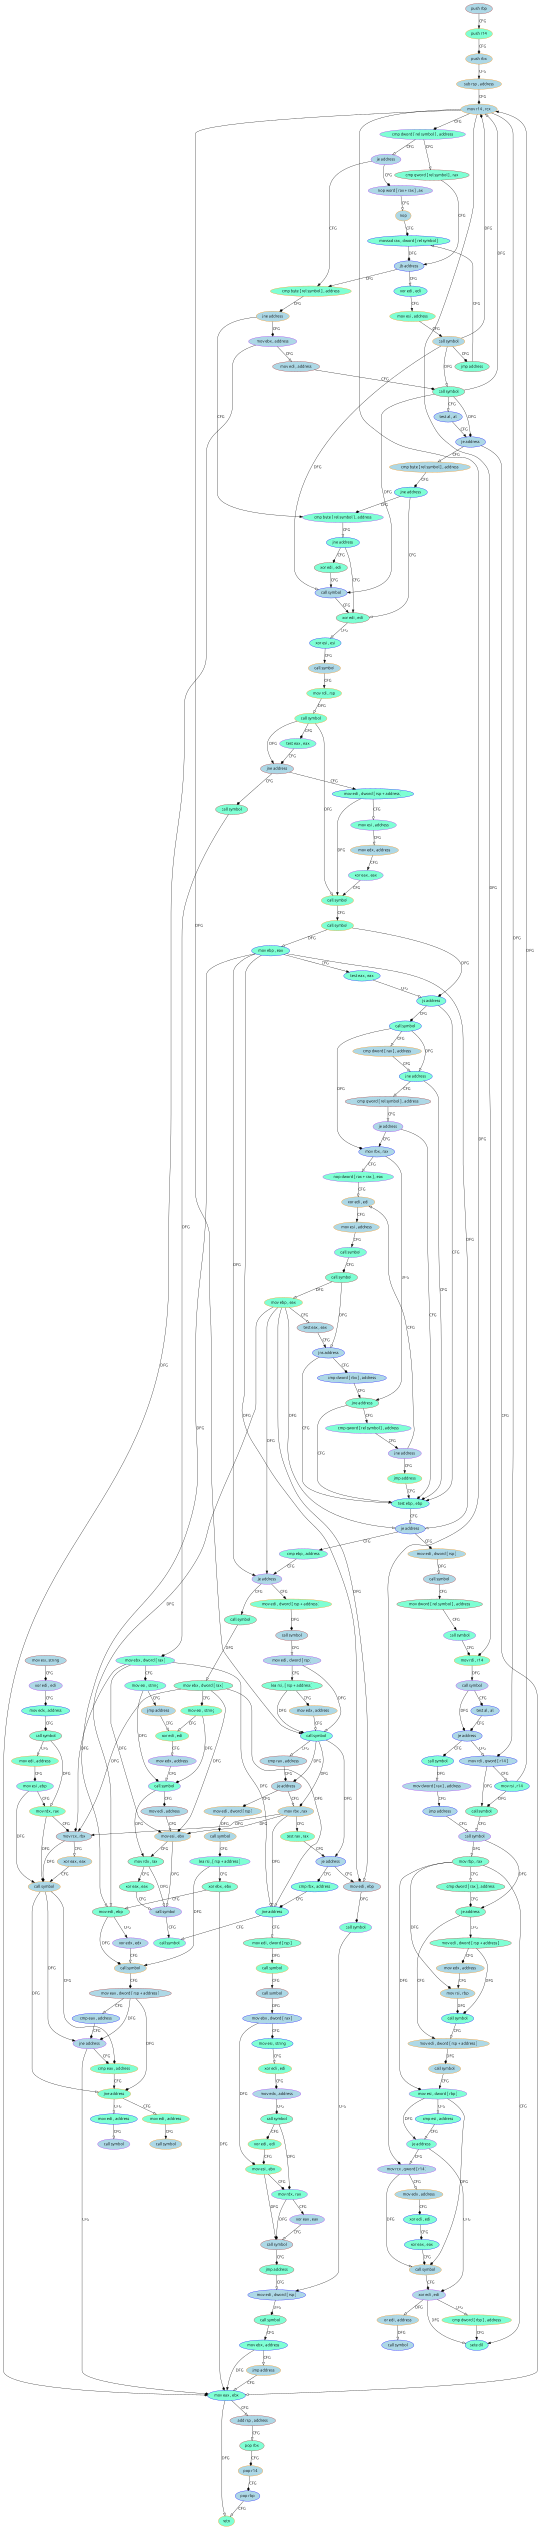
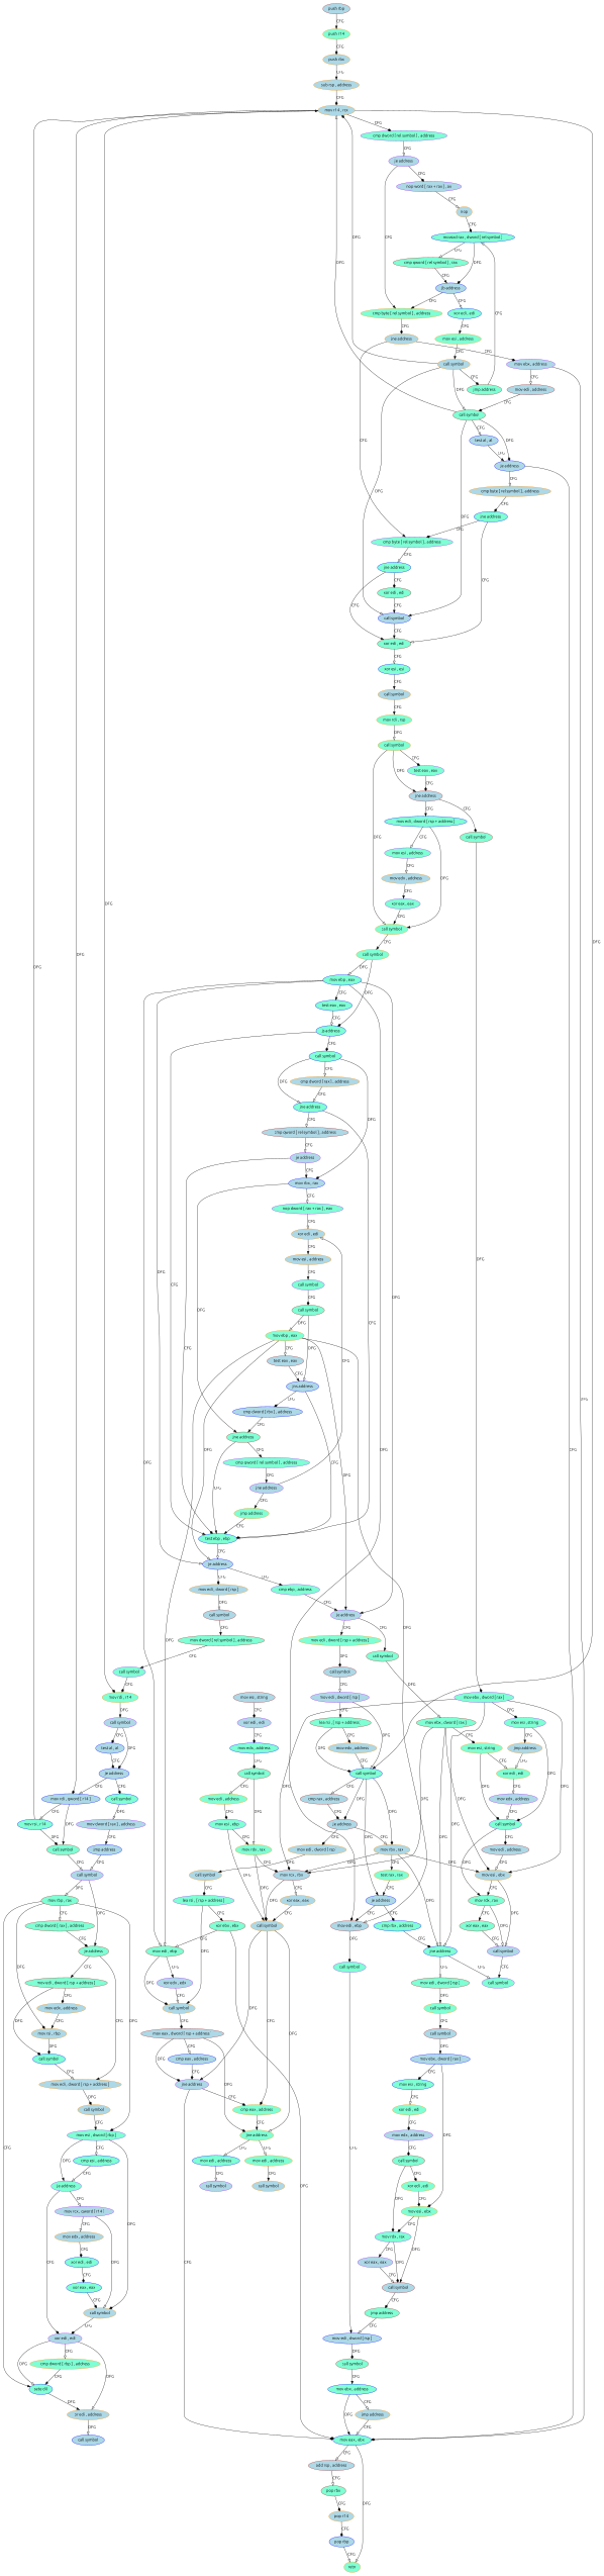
  digraph {
    fontname=Ubuntu
    node [color=darkorange fillcolor=aquamarine fontname=Ubuntu style=filled]
    edge [arrowhead=diamond fontname=Ubuntu]
    n1 [color=brown fillcolor=lightblue label="push rbp"]
    n2 [label="push r14"]
    n3 [fillcolor=lightblue label="push rbx"]
    n4 [fillcolor=lightblue label="sub rsp , address"]
    n5 [fillcolor=lightblue label="mov r14 , rcx"]
    n6 [color=purple label="cmp dword [ rel symbol ] , address"]
    n7 [label="mov rdi , r14"]
    n8 [color=blue fillcolor=lightblue label="mov rdi , qword [ r14 ]"]
    n9 [color=blue label="call symbol"]
    n10 [color=purple fillcolor=lightblue label="mov rcx , qword [ r14 ]"]
    n11 [color=purple fillcolor=lightblue label="je address"]
    n12 [color=purple fillcolor=lightblue label="call symbol"]
    n13 [color=blue label="mov rsi , r14"]
    n14 [color=brown label="call symbol"]
    n15 [color=brown fillcolor=lightblue label="cmp rax , address"]
    n16 [color=brown fillcolor=lightblue label="je address"]
    n17 [fillcolor=lightblue label="mov rbx , rax"]
    n18 [color=blue fillcolor=lightblue label="je address"]
    n19 [fillcolor=lightblue label="call symbol"]
    n20 [fillcolor=lightblue label="mov edx , address"]
    n21 [label="cmp byte [ rel symbol ] , address"]
    n22 [color=purple fillcolor=lightblue label="nop word [ rax + rax ] , ax"]
    n23 [fillcolor=lightblue label="jne address"]
    n24 [fillcolor=lightblue label=nop]
    n25 [color=purple label="cmp byte [ rel symbol ] , address"]
    n26 [color=purple fillcolor=lightblue label="mov ebx , address"]
    n27 [color=blue label="movsxd rax , dword [ rel symbol ]"]
    n28 [color=blue label="jne address"]
    n29 [color=brown fillcolor=lightblue label="mov edi , address"]
    n30 [color=blue label="mov eax , ebx"]
    n31 [color=brown label="xor edi , edi"]
    n32 [color=brown label="xor edi , edi"]
    n33 [color=brown label="call symbol"]
    n34 [color=brown fillcolor=lightblue label="add rsp , address"]
    n35 [label=retn]
    n36 [color=brown label="cmp qword [ rel symbol ] , rax"]
    n37 [color=blue fillcolor=lightblue label="jb address"]
    n38 [color=blue label="xor edi , edi"]
    n39 [color=blue label="xor esi , esi"]
    n40 [color=blue fillcolor=lightblue label="call symbol"]
    n41 [fillcolor=lightblue label="call symbol"]
    n42 [color=blue fillcolor=lightblue label="test al , al"]
    n43 [color=blue fillcolor=lightblue label="je address"]
    n44 [fillcolor=lightblue label="cmp byte [ rel symbol ] , address"]
    n45 [color=blue label="jne address"]
    n46 [color=brown label="pop rbx"]
    n47 [label="mov esi , address"]
    n48 [fillcolor=lightblue label="call symbol"]
    n49 [color=brown label="jmp address"]
    n50 [label="mov rdi , rsp"]
    n51 [label="call symbol"]
    n52 [color=purple label="test eax , eax"]
    n53 [color=brown fillcolor=lightblue label="jne address"]
    n54 [label="call symbol"]
    n55 [color=brown label="call symbol"]
    n56 [color=blue label="mov edi , dword [ rsp + address ]"]
    n57 [label="call symbol"]
    n58 [color=purple label="mov ebx , dword [ rax ]"]
    n59 [color=purple label="mov esi , address"]
    n60 [color=purple label="mov esi , string"]
    n61 [fillcolor=lightblue label="mov esi , ebx"]
    n62 [color=blue label="jne address"]
    n63 [color=brown fillcolor=lightblue label="mov rcx , rbx"]
    n64 [fillcolor=lightblue label="mov edx , address"]
    n65 [fillcolor=lightblue label="pop r14"]
    n66 [color=blue fillcolor=lightblue label="pop rbp"]
    n67 [fillcolor=lightblue label="jmp address"]
    n68 [color=purple label="call symbol"]
    n69 [color=brown label="mov rdx , rax"]
    n70 [color=purple fillcolor=lightblue label="call symbol"]
    n71 [color=purple label="call symbol"]
    n72 [color=brown label="mov edi , dword [ rsp ]"]
    n73 [fillcolor=lightblue label="call symbol"]
    n74 [fillcolor=lightblue label="xor eax , eax"]
    n75 [label="xor edi , edi"]
    n76 [color=brown fillcolor=lightblue label="mov edi , address"]
    n77 [color=purple fillcolor=lightblue label="mov edx , address"]
    n78 [color=purple label="xor eax , eax"]
    n79 [color=blue label="mov ebp , eax"]
    n80 [color=blue label="js address"]
    n81 [color=blue label="test eax , eax"]
    n82 [color=blue fillcolor=lightblue label="je address"]
    n83 [color=purple fillcolor=lightblue label="je address"]
    n84 [color=brown label="mov edi , ebp"]
    n85 [color=brown fillcolor=lightblue label="mov edi , ebp"]
    n86 [color=blue label="call symbol"]
    n87 [color=blue label="test ebp , ebp"]
    n88 [fillcolor=lightblue label="mov edi , dword [ rsp ]"]
    n89 [color=purple label="cmp ebp , address"]
    n90 [color=brown label="call symbol"]
    n91 [label="mov edi , dword [ rsp + address ]"]
    n92 [fillcolor=lightblue label="call symbol"]
    n93 [color=purple fillcolor=lightblue label="xor edx , edx"]
    n94 [color=purple label="call symbol"]
    n95 [fillcolor=lightblue label="cmp dword [ rax ] , address"]
    n96 [color=blue label="jne address"]
    n97 [color=blue fillcolor=lightblue label="mov rbx , rax"]
    n98 [color=brown fillcolor=lightblue label="cmp qword [ rel symbol ] , address"]
    n99 [color=purple label="nop dword [ rax + rax ] , eax"]
    n100 [color=brown label="jne address"]
    n101 [color=brown label="xor eax , eax"]
    n102 [color=purple fillcolor=lightblue label="je address"]
    n103 [color=brown fillcolor=lightblue label="call symbol"]
    n104 [color=brown label="mov dword [ rel symbol ] , address"]
    n105 [label="mov edi , address"]
    n106 [fillcolor=lightblue label="call symbol"]
    n107 [color=blue label="mov edi , address"]
    n108 [color=purple fillcolor=lightblue label="call symbol"]
    n109 [fillcolor=lightblue label="xor edi , edi"]
    n110 [color=purple label="cmp qword [ rel symbol ] , address"]
    n111 [color=purple label="call symbol"]
    n112 [color=blue fillcolor=lightblue label="test al , al"]
    n113 [color=blue fillcolor=lightblue label="je address"]
    n114 [color=blue label="call symbol"]
    n115 [color=purple fillcolor=lightblue label="mov dword [ rax ] , address"]
    n116 [color=purple fillcolor=lightblue label="call symbol"]
    n117 [color=blue fillcolor=lightblue label="jmp address"]
    n118 [color=brown label="mov ebx , dword [ rax ]"]
    n119 [color=brown fillcolor=lightblue label="call symbol"]
    n120 [label="mov esi , string"]
    n121 [color=purple fillcolor=lightblue label="mov edi , dword [ rsp ]"]
    n122 [fillcolor=lightblue label="mov esi , address"]
    n123 [color=purple label="call symbol"]
    n124 [color=brown label="mov rbp , rax"]
    n125 [color=brown label="je address"]
    n126 [color=purple label="mov esi , dword [ rbp ]"]
    n127 [color=blue label="sete dil"]
    n128 [fillcolor=lightblue label="mov rsi , rbp"]
    n129 [color=brown label="cmp dword [ rax ] , address"]
    n130 [fillcolor=lightblue label="mov edi , dword [ rsp + address ]"]
    n131 [color=brown label="mov edi , dword [ rsp + address ]"]
    n132 [color=brown label="lea rsi , [ rsp + address ]"]
    n133 [fillcolor=lightblue label="mov edx , address"]
    n134 [fillcolor=lightblue label="mov edi , dword [ rsp ]"]
    n135 [label="test rax , rax"]
    n136 [color=blue label="cmp rbx , address"]
    n137 [fillcolor=lightblue label="call symbol"]
    n138 [color=purple label="lea rsi , [ rsp + address ]"]
    n139 [color=blue fillcolor=lightblue label="cmp dword [ rbx ] , address"]
    n140 [color=purple fillcolor=lightblue label="jne address"]
    n141 [label="jmp address"]
    n142 [fillcolor=lightblue label="call symbol"]
    n143 [color=blue label="cmp esi , address"]
    n144 [color=purple label="je address"]
    n145 [color=purple fillcolor=lightblue label="xor edi , edi"]
    n146 [label="cmp dword [ rbp ] , address"]
    n147 [fillcolor=lightblue label="or edi , address"]
    n148 [color=blue fillcolor=lightblue label="call symbol"]
    n149 [color=blue label="xor edi , edi"]
    n150 [fillcolor=lightblue label="mov edx , address"]
    n151 [color=blue label="call symbol"]
    n152 [color=brown label="xor ebx , ebx"]
    n153 [color=brown fillcolor=lightblue label="mov eax , dword [ rsp + address ]"]
    n154 [color=blue fillcolor=lightblue label="cmp eax , address"]
    n155 [color=purple fillcolor=lightblue label="jne address"]
    n156 [label="jne address"]
    n157 [label="cmp eax , address"]
    n158 [color=blue fillcolor=lightblue label="mov edi , dword [ rsp ]"]
    n159 [color=blue label="xor eax , eax"]
    n160 [color=brown label="call symbol"]
    n161 [color=blue label="mov ebx , address"]
    n162 [label="call symbol"]
    n163 [color=brown fillcolor=lightblue label="call symbol"]
    n164 [color=brown label="call symbol"]
    n165 [label="mov ebp , eax"]
    n166 [color=blue fillcolor=lightblue label="jns address"]
    n167 [color=brown fillcolor=lightblue label="test eax , eax"]
    n168 [color=brown fillcolor=lightblue label="mov esi , string"]
    n169 [color=purple fillcolor=lightblue label="xor edi , edi"]
    n170 [color=purple label="mov esi , ebp"]
    n171 [label="mov rdx , rax"]
    n172 [color=blue label="mov edx , address"]
    n173 [color=brown label="call symbol"]
    n174 [label="mov edi , address"]
    n175 [color=blue fillcolor=lightblue label="mov ebx , dword [ rax ]"]
    n176 [color=blue label="mov esi , string"]
    n177 [label="mov esi , ebx"]
    n178 [label="xor edi , edi"]
    n179 [color=purple label="mov rdx , rax"]
    n180 [color=brown fillcolor=lightblue label="call symbol"]
    n181 [color=purple fillcolor=lightblue label="mov edx , address"]
    n182 [color=brown label="call symbol"]
    n183 [label="xor edi , edi"]
    n184 [color=purple fillcolor=lightblue label="xor eax , eax"]
    n185 [color=brown label="jmp address"]
    n186 [fillcolor=lightblue label="jmp address"]
    n1 -> n2 [arrowhead=normal label=CFG]
    n2 -> n3 [label=CFG]
    n3 -> n4 [arrowhead=normal label=CFG]
    n4 -> n5 [label=CFG]
    n5 -> n6 [label=CFG]
    n5 -> n7 [label=DFG]
    n5 -> n8 [label=DFG]
    n5 -> n9 [arrowhead=normal label=DFG]
-   n5 -> n10 [label=DFG]
    n6 -> n11 [arrowhead=onormal label=CFG]
    n7 -> n12 [arrowhead=normal label=DFG]
    n8 -> n13 [arrowhead=onormal label=CFG]
    n8 -> n14 [arrowhead=normal label=DFG]
    n9 -> n15 [arrowhead=onormal label=CFG]
    n9 -> n16 [label=DFG]
    n9 -> n17 [label=DFG]
    n9 -> n18 [arrowhead=normal label=DFG]
    n10 -> n19 [arrowhead=onormal label=DFG]
    n10 -> n20 [arrowhead=onormal label=CFG]
    n11 -> n21 [arrowhead=normal label=CFG]
    n11 -> n22 [label=CFG]
    n12 -> n112 [label=CFG]
    n12 -> n113 [label=DFG]
    n13 -> n5 [arrowhead=normal label=DFG]
    n13 -> n14 [label=DFG]
    n14 -> n116 [arrowhead=onormal label=CFG]
    n15 -> n16 [label=CFG]
    n16 -> n17 [arrowhead=onormal label=CFG]
    n16 -> n134 [label=CFG]
    n17 -> n61 [arrowhead=normal label=DFG]
    n17 -> n62 [arrowhead=onormal label=DFG]
    n17 -> n63 [arrowhead=normal label=DFG]
    n17 -> n135 [arrowhead=normal label=CFG]
    n18 -> n85 [arrowhead=normal label=CFG]
    n18 -> n136 [label=CFG]
    n19 -> n145 [label=CFG]
    n20 -> n149 [label=CFG]
    n21 -> n23 [label=CFG]
    n22 -> n24 [arrowhead=onormal label=CFG]
    n23 -> n25 [arrowhead=normal label=CFG]
    n23 -> n26 [label=CFG]
    n24 -> n27 [label=CFG]
    n25 -> n28 [arrowhead=onormal label=CFG]
    n26 -> n29 [arrowhead=onormal label=CFG]
    n26 -> n30 [label=DFG]
-   n6 -> n36 [arrowhead=onormal label=CFG]
+   n27 -> n36 [arrowhead=onormal label=CFG]
    n27 -> n37 [label=DFG]
    n28 -> n31 [arrowhead=normal label=CFG]
    n28 -> n32 [label=CFG]
    n29 -> n33 [label=CFG]
    n30 -> n34 [arrowhead=onormal label=CFG]
    n30 -> n35 [arrowhead=onormal label=DFG]
    n31 -> n39 [arrowhead=onormal label=CFG]
    n32 -> n40 [arrowhead=normal label=CFG]
    n33 -> n5 [arrowhead=onormal label=DFG]
    n33 -> n40 [arrowhead=normal label=DFG]
    n33 -> n42 [arrowhead=onormal label=CFG]
    n33 -> n43 [label=DFG]
    n34 -> n46 [arrowhead=onormal label=CFG]
    n36 -> n37 [arrowhead=normal label=CFG]
    n37 -> n21 [arrowhead=normal label=CFG]
    n37 -> n38 [arrowhead=onormal label=CFG]
    n38 -> n47 [arrowhead=normal label=CFG]
    n39 -> n41 [arrowhead=normal label=CFG]
    n40 -> n31 [arrowhead=normal label=CFG]
    n41 -> n50 [arrowhead=normal label=CFG]
    n42 -> n43 [arrowhead=normal label=CFG]
    n43 -> n30 [arrowhead=onormal label=CFG]
    n43 -> n44 [arrowhead=onormal label=CFG]
    n44 -> n45 [label=CFG]
    n45 -> n25 [label=CFG]
    n45 -> n31 [arrowhead=onormal label=CFG]
    n46 -> n65 [label=CFG]
    n47 -> n48 [arrowhead=normal label=CFG]
    n48 -> n5 [label=DFG]
    n48 -> n33 [arrowhead=onormal label=DFG]
    n48 -> n40 [arrowhead=onormal label=DFG]
    n48 -> n49 [label=CFG]
    n49 -> n27 [arrowhead=onormal label=CFG]
    n50 -> n51 [arrowhead=onormal label=DFG]
    n51 -> n52 [label=CFG]
    n51 -> n53 [arrowhead=normal label=DFG]
    n51 -> n54 [arrowhead=onormal label=DFG]
    n52 -> n53 [label=CFG]
    n53 -> n55 [label=CFG]
    n53 -> n56 [arrowhead=normal label=CFG]
    n54 -> n57 [arrowhead=normal label=CFG]
    n55 -> n58 [label=DFG]
    n56 -> n54 [arrowhead=normal label=DFG]
    n56 -> n59 [arrowhead=onormal label=CFG]
    n57 -> n79 [arrowhead=onormal label=DFG]
    n57 -> n80 [label=DFG]
    n58 -> n60 [label=CFG]
    n58 -> n61 [arrowhead=normal label=DFG]
    n58 -> n62 [arrowhead=onormal label=DFG]
    n58 -> n63 [label=DFG]
    n59 -> n64 [arrowhead=onormal label=CFG]
    n60 -> n67 [arrowhead=normal label=CFG]
    n60 -> n68 [label=DFG]
    n61 -> n69 [arrowhead=normal label=CFG]
    n61 -> n70 [arrowhead=onormal label=DFG]
    n62 -> n71 [arrowhead=onormal label=CFG]
    n62 -> n72 [arrowhead=onormal label=CFG]
    n63 -> n73 [label=DFG]
    n63 -> n74 [arrowhead=onormal label=CFG]
    n64 -> n78 [arrowhead=normal label=CFG]
    n65 -> n66 [label=CFG]
    n66 -> n35 [arrowhead=onormal label=CFG]
    n67 -> n75 [arrowhead=onormal label=CFG]
    n68 -> n69 [arrowhead=normal label=DFG]
    n68 -> n76 [label=CFG]
    n69 -> n70 [arrowhead=onormal label=DFG]
    n69 -> n101 [arrowhead=normal label=CFG]
    n70 -> n71 [arrowhead=normal label=CFG]
    n72 -> n162 [arrowhead=normal label=DFG]
    n73 -> n155 [arrowhead=normal label=DFG]
    n73 -> n156 [arrowhead=onormal label=DFG]
    n73 -> n157 [label=CFG]
    n74 -> n73 [arrowhead=normal label=CFG]
    n75 -> n77 [arrowhead=onormal label=CFG]
    n76 -> n61 [arrowhead=onormal label=CFG]
    n77 -> n68 [arrowhead=onormal label=CFG]
    n78 -> n54 [arrowhead=normal label=CFG]
    n79 -> n81 [arrowhead=normal label=CFG]
    n79 -> n82 [arrowhead=onormal label=DFG]
    n79 -> n83 [arrowhead=normal label=DFG]
    n79 -> n84 [arrowhead=onormal label=DFG]
    n79 -> n85 [label=DFG]
    n80 -> n86 [label=CFG]
    n80 -> n87 [arrowhead=normal label=CFG]
    n81 -> n80 [arrowhead=onormal label=CFG]
    n82 -> n88 [label=CFG]
    n82 -> n89 [arrowhead=normal label=CFG]
    n83 -> n90 [arrowhead=normal label=CFG]
    n83 -> n91 [arrowhead=normal label=CFG]
    n84 -> n92 [label=DFG]
    n84 -> n93 [arrowhead=normal label=CFG]
    n85 -> n94 [label=DFG]
    n86 -> n95 [arrowhead=onormal label=CFG]
    n86 -> n96 [arrowhead=onormal label=DFG]
    n86 -> n97 [label=DFG]
    n87 -> n82 [arrowhead=onormal label=CFG]
    n88 -> n103 [arrowhead=onormal label=DFG]
    n89 -> n83 [arrowhead=normal label=CFG]
    n90 -> n118 [arrowhead=onormal label=DFG]
    n91 -> n119 [label=DFG]
    n92 -> n153 [label=CFG]
    n93 -> n92 [arrowhead=onormal label=CFG]
    n94 -> n158 [arrowhead=normal label=CFG]
    n95 -> n96 [arrowhead=onormal label=CFG]
    n96 -> n87 [label=CFG]
    n96 -> n98 [arrowhead=onormal label=CFG]
    n97 -> n99 [arrowhead=onormal label=CFG]
    n97 -> n100 [arrowhead=normal label=DFG]
    n98 -> n102 [arrowhead=onormal label=CFG]
    n99 -> n109 [arrowhead=onormal label=CFG]
    n100 -> n87 [arrowhead=normal label=CFG]
    n100 -> n110 [arrowhead=normal label=CFG]
    n101 -> n70 [arrowhead=onormal label=CFG]
    n102 -> n87 [label=CFG]
    n102 -> n97 [arrowhead=normal label=CFG]
    n103 -> n104 [arrowhead=normal label=CFG]
    n104 -> n111 [arrowhead=normal label=CFG]
    n105 -> n106 [arrowhead=normal label=CFG]
    n107 -> n108 [arrowhead=onormal label=CFG]
    n109 -> n122 [arrowhead=normal label=CFG]
    n110 -> n140 [arrowhead=normal label=CFG]
    n111 -> n7 [label=CFG]
    n112 -> n113 [label=CFG]
    n113 -> n8 [arrowhead=onormal label=CFG]
    n113 -> n114 [label=CFG]
    n114 -> n115 [arrowhead=onormal label=DFG]
    n115 -> n117 [arrowhead=normal label=CFG]
    n116 -> n124 [arrowhead=onormal label=DFG]
    n116 -> n125 [arrowhead=normal label=DFG]
    n117 -> n116 [arrowhead=onormal label=CFG]
    n118 -> n61 [label=DFG]
    n118 -> n62 [arrowhead=onormal label=DFG]
    n118 -> n63 [arrowhead=normal label=DFG]
    n118 -> n120 [label=CFG]
    n119 -> n121 [arrowhead=onormal label=CFG]
    n120 -> n68 [label=DFG]
    n120 -> n75 [arrowhead=onormal label=CFG]
    n121 -> n9 [arrowhead=onormal label=DFG]
    n121 -> n132 [arrowhead=normal label=CFG]
    n122 -> n123 [arrowhead=normal label=CFG]
    n123 -> n164 [label=CFG]
    n124 -> n126 [label=DFG]
    n124 -> n127 [arrowhead=normal label=CFG]
    n124 -> n128 [label=DFG]
    n124 -> n129 [arrowhead=onormal label=CFG]
    n125 -> n130 [arrowhead=normal label=CFG]
    n125 -> n131 [arrowhead=normal label=CFG]
    n126 -> n19 [label=DFG]
    n126 -> n143 [arrowhead=onormal label=CFG]
    n126 -> n144 [arrowhead=normal label=DFG]
+   n127 -> n147 [arrowhead=normal label=DFG]
    n128 -> n151 [label=DFG]
    n129 -> n125 [label=CFG]
    n130 -> n142 [label=DFG]
    n131 -> n150 [label=CFG]
    n131 -> n151 [label=DFG]
    n132 -> n9 [label=DFG]
    n132 -> n133 [label=CFG]
    n133 -> n9 [arrowhead=onormal label=CFG]
    n134 -> n137 [arrowhead=normal label=DFG]
    n135 -> n18 [arrowhead=normal label=CFG]
    n136 -> n62 [label=CFG]
    n137 -> n138 [label=CFG]
    n138 -> n92 [arrowhead=normal label=DFG]
    n138 -> n152 [arrowhead=normal label=CFG]
    n139 -> n100 [arrowhead=normal label=CFG]
    n140 -> n109 [arrowhead=onormal label=CFG]
    n140 -> n141 [arrowhead=normal label=CFG]
    n141 -> n87 [arrowhead=normal label=CFG]
    n142 -> n126 [arrowhead=normal label=CFG]
    n143 -> n144 [arrowhead=onormal label=CFG]
    n144 -> n10 [arrowhead=onormal label=CFG]
    n144 -> n145 [label=CFG]
    n145 -> n127 [arrowhead=onormal label=DFG]
    n145 -> n146 [arrowhead=onormal label=CFG]
    n145 -> n147 [arrowhead=onormal label=DFG]
    n146 -> n127 [arrowhead=normal label=CFG]
    n147 -> n148 [arrowhead=onormal label=DFG]
    n149 -> n159 [label=CFG]
    n150 -> n128 [arrowhead=normal label=CFG]
    n151 -> n130 [arrowhead=onormal label=CFG]
    n152 -> n30 [label=DFG]
    n152 -> n84 [arrowhead=onormal label=CFG]
    n153 -> n154 [arrowhead=onormal label=CFG]
    n153 -> n155 [label=DFG]
    n153 -> n156 [label=DFG]
    n154 -> n155 [label=CFG]
    n155 -> n30 [label=CFG]
    n155 -> n157 [label=CFG]
    n156 -> n105 [arrowhead=onormal label=CFG]
    n156 -> n107 [arrowhead=onormal label=CFG]
    n157 -> n156 [arrowhead=normal label=CFG]
    n158 -> n160 [label=DFG]
    n159 -> n19 [label=CFG]
    n160 -> n161 [arrowhead=normal label=CFG]
    n161 -> n30 [arrowhead=normal label=DFG]
    n161 -> n186 [arrowhead=onormal label=CFG]
    n162 -> n163 [arrowhead=normal label=CFG]
    n163 -> n175 [arrowhead=normal label=DFG]
    n164 -> n165 [arrowhead=onormal label=DFG]
    n164 -> n166 [arrowhead=onormal label=DFG]
    n165 -> n82 [arrowhead=onormal label=DFG]
    n165 -> n83 [arrowhead=normal label=DFG]
    n165 -> n84 [arrowhead=onormal label=DFG]
    n165 -> n85 [arrowhead=onormal label=DFG]
    n165 -> n167 [arrowhead=onormal label=CFG]
    n166 -> n87 [arrowhead=onormal label=CFG]
    n166 -> n139 [label=CFG]
    n167 -> n166 [arrowhead=normal label=CFG]
    n168 -> n169 [label=CFG]
    n169 -> n172 [label=CFG]
    n170 -> n73 [arrowhead=normal label=DFG]
    n170 -> n171 [arrowhead=normal label=CFG]
    n171 -> n63 [label=CFG]
    n171 -> n73 [arrowhead=normal label=DFG]
    n172 -> n173 [label=CFG]
    n173 -> n171 [arrowhead=onormal label=DFG]
    n173 -> n174 [arrowhead=onormal label=CFG]
    n174 -> n170 [label=CFG]
    n175 -> n176 [label=CFG]
    n175 -> n177 [label=DFG]
    n176 -> n178 [arrowhead=onormal label=CFG]
    n177 -> n179 [label=CFG]
    n177 -> n180 [arrowhead=normal label=DFG]
    n178 -> n181 [label=CFG]
    n179 -> n180 [label=DFG]
    n179 -> n184 [arrowhead=normal label=CFG]
    n180 -> n185 [label=CFG]
    n181 -> n182 [label=CFG]
    n182 -> n179 [label=DFG]
    n182 -> n183 [label=CFG]
    n183 -> n177 [label=CFG]
    n184 -> n180 [arrowhead=onormal label=CFG]
    n185 -> n158 [arrowhead=onormal label=CFG]
    n186 -> n30 [arrowhead=onormal label=CFG]
  }
